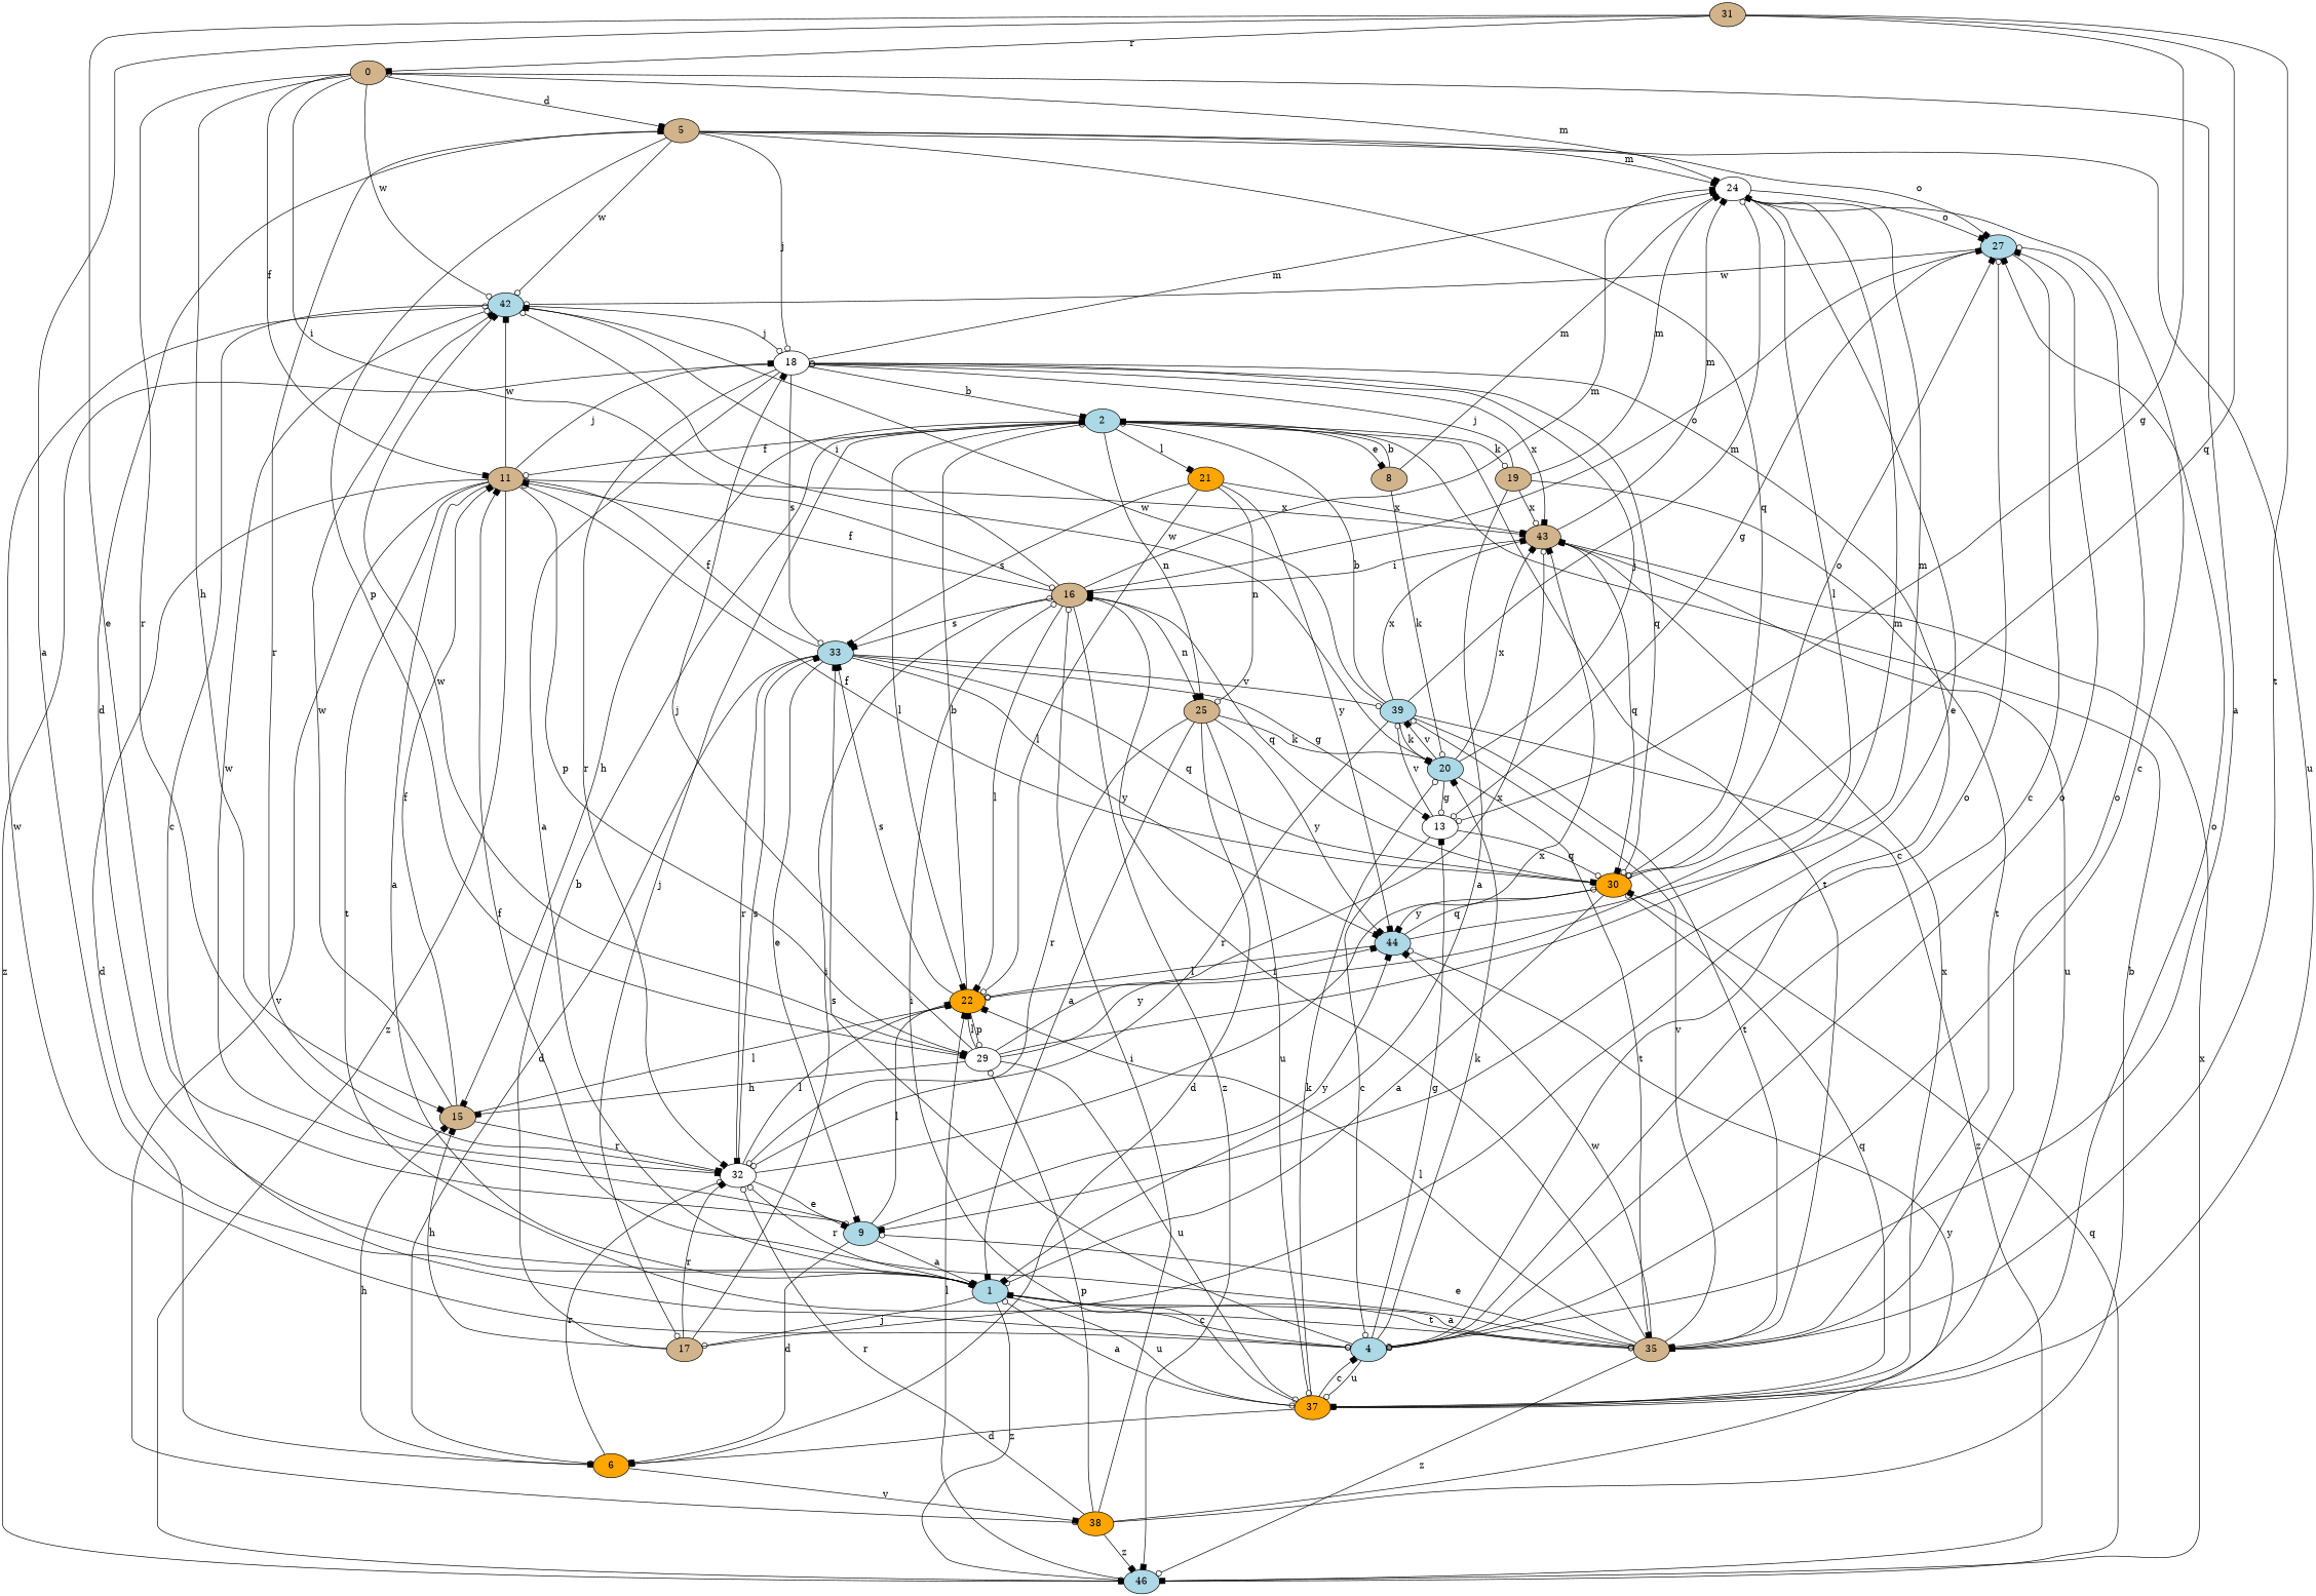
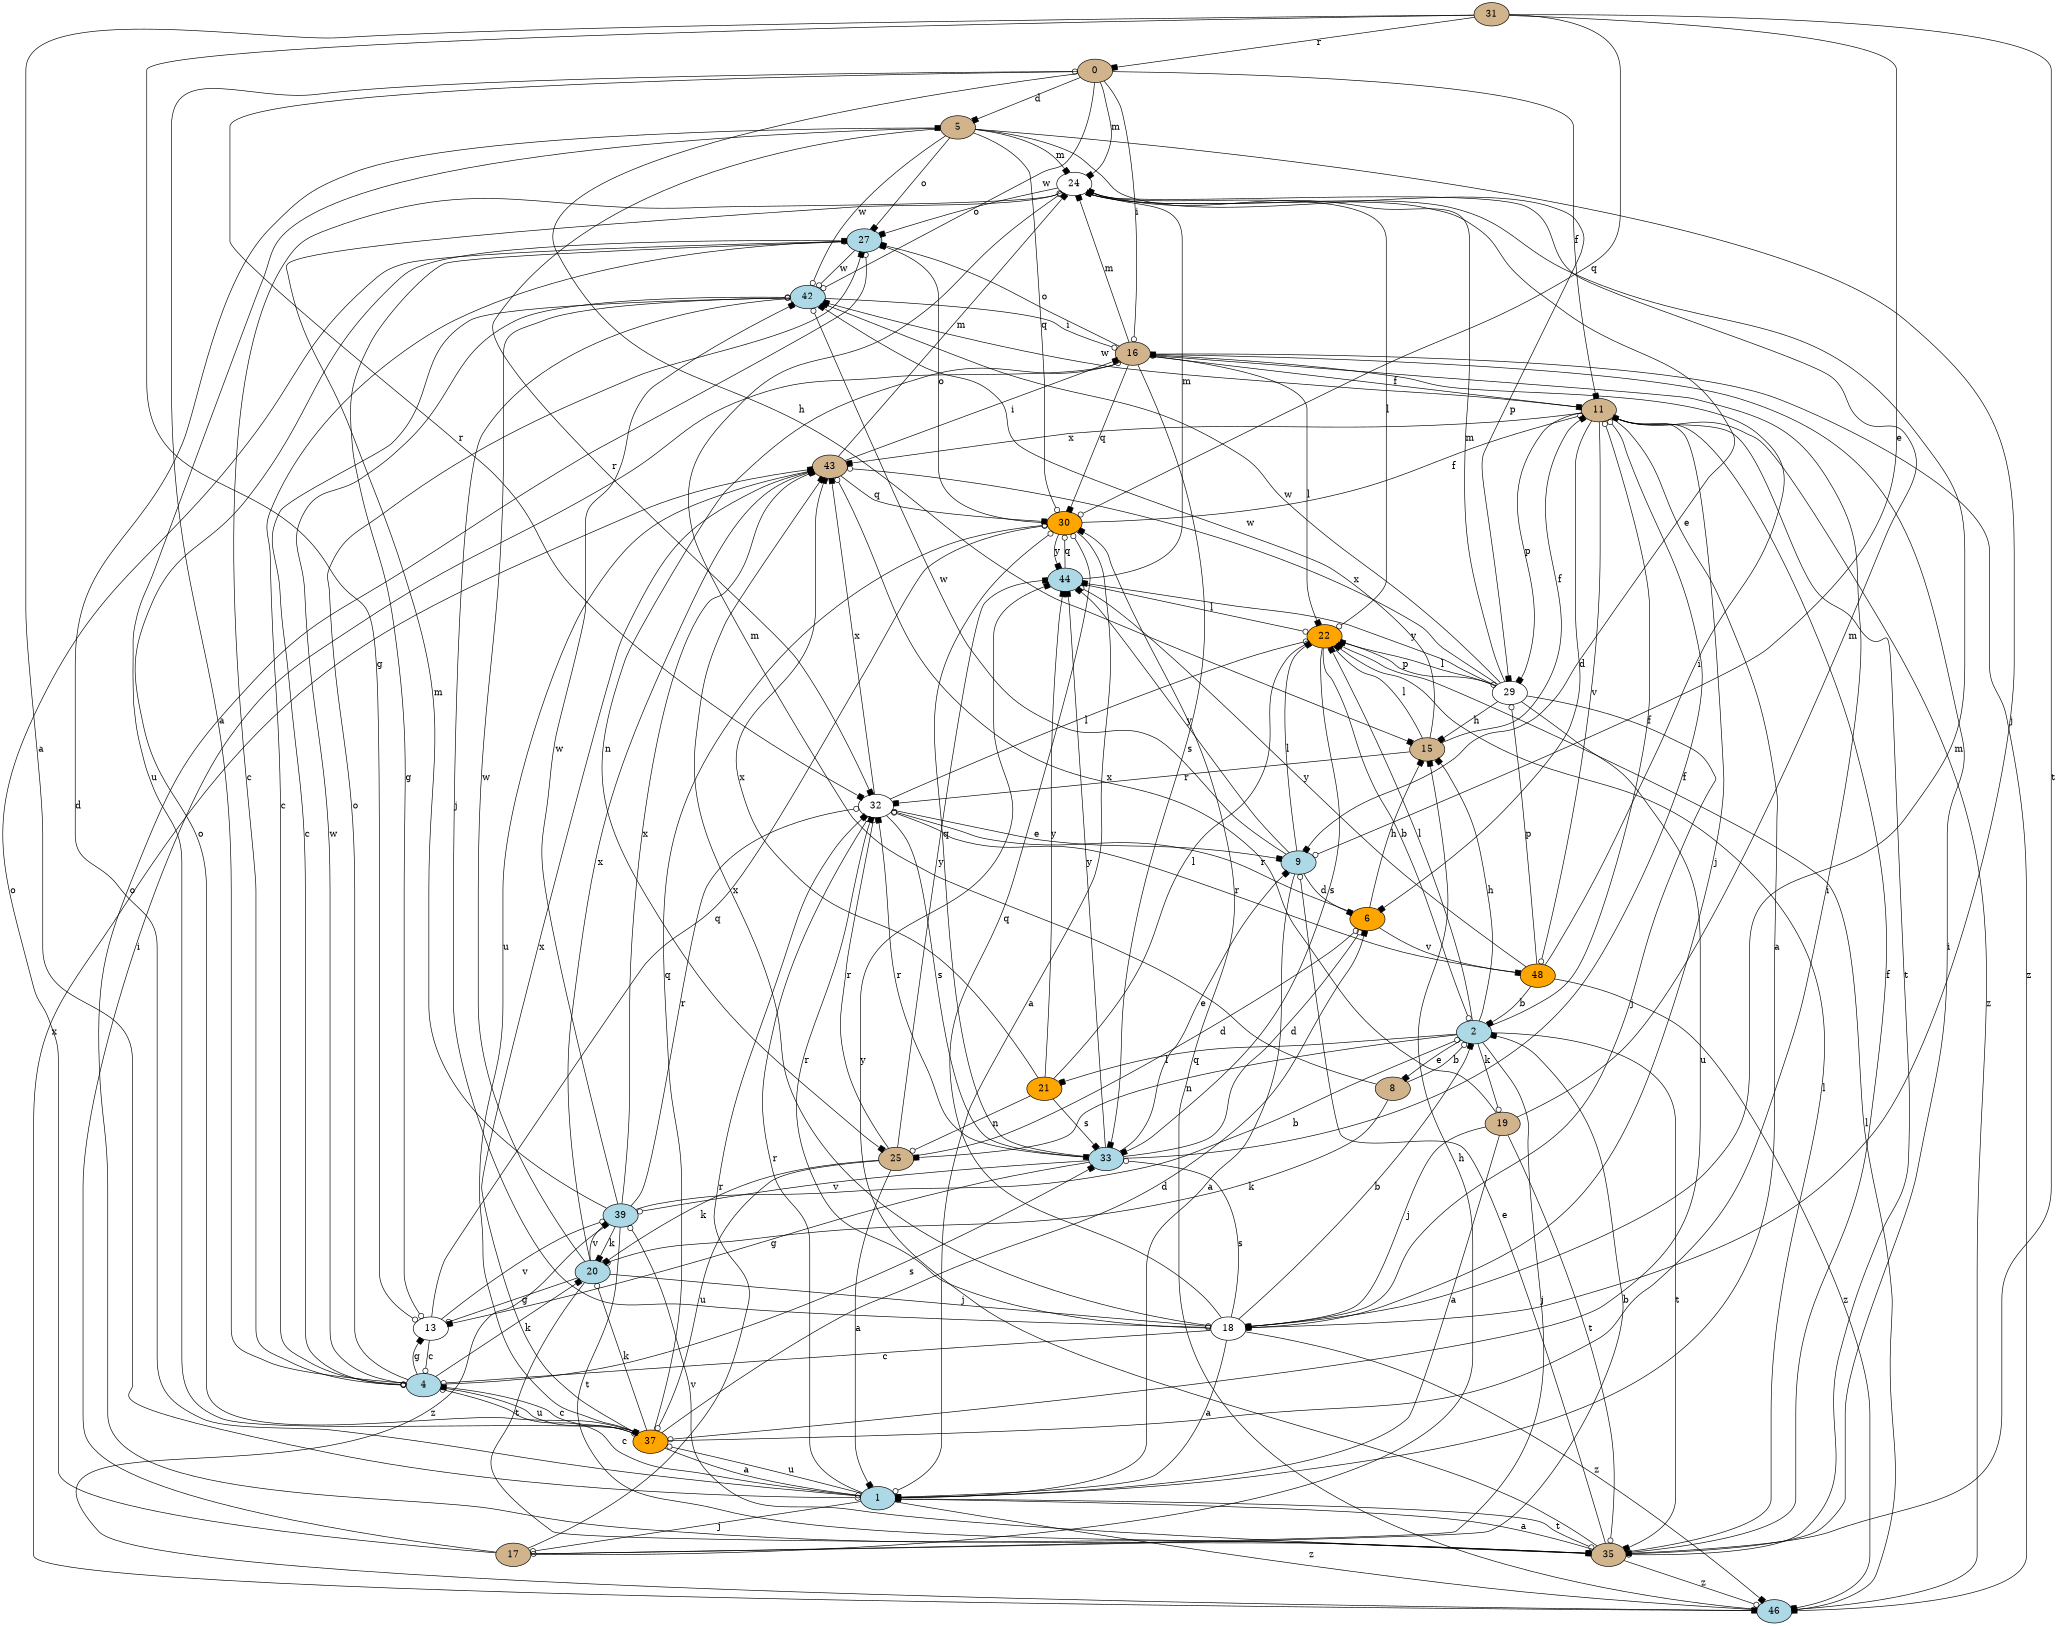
  strict digraph {
    fontname="DejaVu Serif"
    node [fillcolor=tan fontname="DejaVu Serif" style=filled]
    edge [arrowhead=box fontname="DejaVu Serif"]
    0
    5
    11
    15
    16
    24 [fillcolor=white]
    32 [fillcolor=white]
    42 [fillcolor=lightblue]
    37 [fillcolor=orange]
    27 [fillcolor=lightblue]
    18 [fillcolor=white]
    29 [fillcolor=white]
    30 [fillcolor=orange]
    1 [fillcolor=lightblue]
    35
    46 [fillcolor=lightblue]
    6 [fillcolor=orange]
-   38 [fillcolor=orange]
+   38 [fillcolor=orange label=48]
    43
    22 [fillcolor=orange]
    25
    33 [fillcolor=lightblue]
    4 [fillcolor=lightblue]
    9 [fillcolor=lightblue]
    31
    13 [fillcolor=white]
    17
    20 [fillcolor=lightblue]
    2 [fillcolor=lightblue]
    44 [fillcolor=lightblue]
    39 [fillcolor=lightblue]
    8
    19
    21 [fillcolor=orange]
    0 -> 5 [label=d]
    0 -> 11 [label=f]
    0 -> 15 [label=h]
    0 -> 16 [arrowhead=odot label=i]
    0 -> 24 [label=m]
    0 -> 32 [label=r]
    0 -> 42 [arrowhead=odot label=w]
    5 -> 24 [label=m]
    5 -> 32 [label=r]
    5 -> 42 [arrowhead=odot label=w]
    5 -> 37 [label=u]
    5 -> 27 [label=o]
    5 -> 18 [arrowhead=odot label=j]
    5 -> 29 [label=p]
    5 -> 30 [arrowhead=odot label=q]
    11 -> 42 [label=w]
    11 -> 18 [label=j]
    11 -> 29 [label=p]
    11 -> 1 [arrowhead=odot label=a]
    11 -> 35 [arrowhead=odot label=t]
    11 -> 46 [arrowhead=odot label=z]
    11 -> 6 [label=d]
    11 -> 38 [arrowhead=odot label=v]
    11 -> 43 [label=x]
    15 -> 11 [label=f]
    15 -> 32 [label=r]
    15 -> 42 [label=w]
    15 -> 22 [arrowhead=odot label=l]
    16 -> 11 [label=f]
    16 -> 24 [label=m]
    16 -> 27 [label=o]
    16 -> 30 [label=q]
    16 -> 46 [label=z]
    16 -> 22 [label=l]
    16 -> 25 [label=n]
    16 -> 33 [label=s]
    24 -> 27 [label=o]
    24 -> 22 [arrowhead=odot label=l]
    24 -> 4 [arrowhead=odot label=c]
    24 -> 9 [label=e]
    32 -> 43 [label=x]
-   32 -> 22 [label=l]
+   32 -> 22 [arrowhead=odot label=l]
    32 -> 33 [label=s]
    32 -> 9 [label=e]
-   16 -> 42 [arrowhead=odot label=i]
+   42 -> 16 [arrowhead=odot label=i]
    42 -> 18 [arrowhead=odot label=j]
    42 -> 4 [arrowhead=odot label=c]
    37 -> 16 [arrowhead=odot label=i]
    37 -> 27 [label=o]
    37 -> 30 [arrowhead=odot label=q]
    37 -> 1 [arrowhead=odot label=a]
    37 -> 6 [label=d]
    37 -> 43 [label=x]
    37 -> 4 [label=c]
    37 -> 20 [arrowhead=odot label=k]
    27 -> 42 [arrowhead=odot label=w]
    27 -> 4 [arrowhead=odot label=c]
    27 -> 13 [arrowhead=odot label=g]
    18 -> 24 [label=m]
    18 -> 32 [label=r]
    18 -> 30 [arrowhead=odot label=q]
    18 -> 1 [label=a]
    18 -> 46 [label=z]
    18 -> 43 [label=x]
    18 -> 33 [arrowhead=odot label=s]
    18 -> 4 [arrowhead=odot label=c]
    18 -> 2 [label=b]
    29 -> 15 [label=h]
    29 -> 24 [arrowhead=odot label=m]
    29 -> 42 [label=w]
    29 -> 37 [arrowhead=odot label=u]
    29 -> 18 [label=j]
    29 -> 43 [arrowhead=odot label=x]
    29 -> 22 [label=l]
    29 -> 44 [label=y]
    30 -> 11 [arrowhead=odot label=f]
    30 -> 27 [label=o]
    30 -> 1 [arrowhead=odot label=a]
    30 -> 44 [label=y]
    1 -> 5 [label=d]
    1 -> 32 [arrowhead=odot label=r]
    1 -> 37 [arrowhead=odot label=u]
    1 -> 35 [arrowhead=odot label=t]
    1 -> 46 [arrowhead=odot label=z]
    1 -> 4 [arrowhead=odot label=c]
    1 -> 17 [arrowhead=odot label=j]
    35 -> 11 [label=f]
    35 -> 16 [label=i]
    35 -> 27 [arrowhead=odot label=o]
    35 -> 1 [label=a]
    35 -> 46 [arrowhead=odot label=z]
    35 -> 22 [label=l]
    35 -> 9 [arrowhead=odot label=e]
-   35 -> 44 [label=w]
+   35 -> 44 [label=y]
    35 -> 39 [arrowhead=odot label=v]
    46 -> 30 [label=q]
    46 -> 43 [label=x]
    46 -> 22 [label=l]
    6 -> 15 [label=h]
    6 -> 32 [arrowhead=odot label=r]
    6 -> 38 [label=v]
    38 -> 16 [arrowhead=odot label=i]
    38 -> 32 [arrowhead=odot label=r]
    38 -> 29 [arrowhead=odot label=p]
    38 -> 46 [label=z]
    38 -> 2 [label=b]
    38 -> 44 [arrowhead=odot label=y]
    43 -> 16 [label=i]
    43 -> 24 [label=m]
    43 -> 37 [arrowhead=odot label=u]
    43 -> 30 [label=q]
    22 -> 29 [arrowhead=odot label=p]
    22 -> 33 [label=s]
    22 -> 2 [arrowhead=odot label=b]
    25 -> 32 [arrowhead=odot label=r]
    25 -> 37 [arrowhead=odot label=u]
    25 -> 1 [label=a]
    25 -> 6 [arrowhead=odot label=d]
    25 -> 20 [label=k]
    25 -> 44 [label=y]
    33 -> 11 [arrowhead=odot label=f]
    33 -> 32 [label=r]
    33 -> 30 [arrowhead=odot label=q]
    33 -> 6 [arrowhead=odot label=d]
    33 -> 9 [label=e]
    33 -> 13 [label=g]
    33 -> 44 [label=y]
    33 -> 39 [arrowhead=odot label=v]
    4 -> 0 [arrowhead=odot label=a]
    4 -> 42 [arrowhead=odot label=w]
    4 -> 37 [arrowhead=odot label=u]
    4 -> 27 [label=o]
    4 -> 33 [label=s]
    4 -> 13 [label=g]
    4 -> 20 [label=k]
    9 -> 42 [arrowhead=odot label=w]
    9 -> 1 [label=a]
    9 -> 6 [label=d]
    9 -> 22 [label=l]
    9 -> 44 [label=y]
    31 -> 0 [label=r]
    31 -> 30 [arrowhead=odot label=q]
    31 -> 1 [arrowhead=odot label=a]
    31 -> 35 [label=t]
    31 -> 9 [arrowhead=odot label=e]
    31 -> 13 [arrowhead=odot label=g]
    13 -> 30 [arrowhead=odot label=q]
    13 -> 4 [arrowhead=odot label=c]
    13 -> 39 [arrowhead=odot label=v]
    17 -> 15 [label=h]
    17 -> 16 [arrowhead=odot label=i]
    17 -> 32 [label=r]
    17 -> 27 [arrowhead=odot label=o]
    17 -> 2 [label=b]
    20 -> 42 [arrowhead=odot label=w]
    20 -> 18 [arrowhead=odot label=j]
    20 -> 35 [label=t]
    20 -> 43 [label=x]
    20 -> 13 [arrowhead=odot label=g]
    20 -> 39 [label=v]
    2 -> 11 [arrowhead=odot label=f]
    2 -> 15 [label=h]
    2 -> 35 [label=t]
    2 -> 22 [label=l]
    2 -> 25 [label=n]
    2 -> 17 [arrowhead=odot label=j]
    2 -> 8 [label=e]
    2 -> 19 [arrowhead=odot label=k]
    2 -> 21 [label=l]
    44 -> 24 [label=m]
    44 -> 30 [arrowhead=odot label=q]
    44 -> 22 [arrowhead=odot label=l]
    39 -> 24 [arrowhead=odot label=m]
    39 -> 32 [arrowhead=odot label=r]
    39 -> 42 [label=w]
    39 -> 35 [label=t]
    39 -> 46 [label=z]
    39 -> 43 [label=x]
    39 -> 20 [label=k]
    39 -> 2 [arrowhead=odot label=b]
    8 -> 24 [arrowhead=odot label=m]
    8 -> 20 [arrowhead=odot label=k]
    8 -> 2 [arrowhead=odot label=b]
    19 -> 24 [label=m]
    19 -> 18 [arrowhead=odot label=j]
    19 -> 1 [label=a]
    19 -> 35 [arrowhead=odot label=t]
    19 -> 43 [arrowhead=odot label=x]
    21 -> 43 [label=x]
    21 -> 22 [arrowhead=odot label=l]
    21 -> 25 [arrowhead=odot label=n]
    21 -> 33 [label=s]
    21 -> 44 [label=y]
  }
